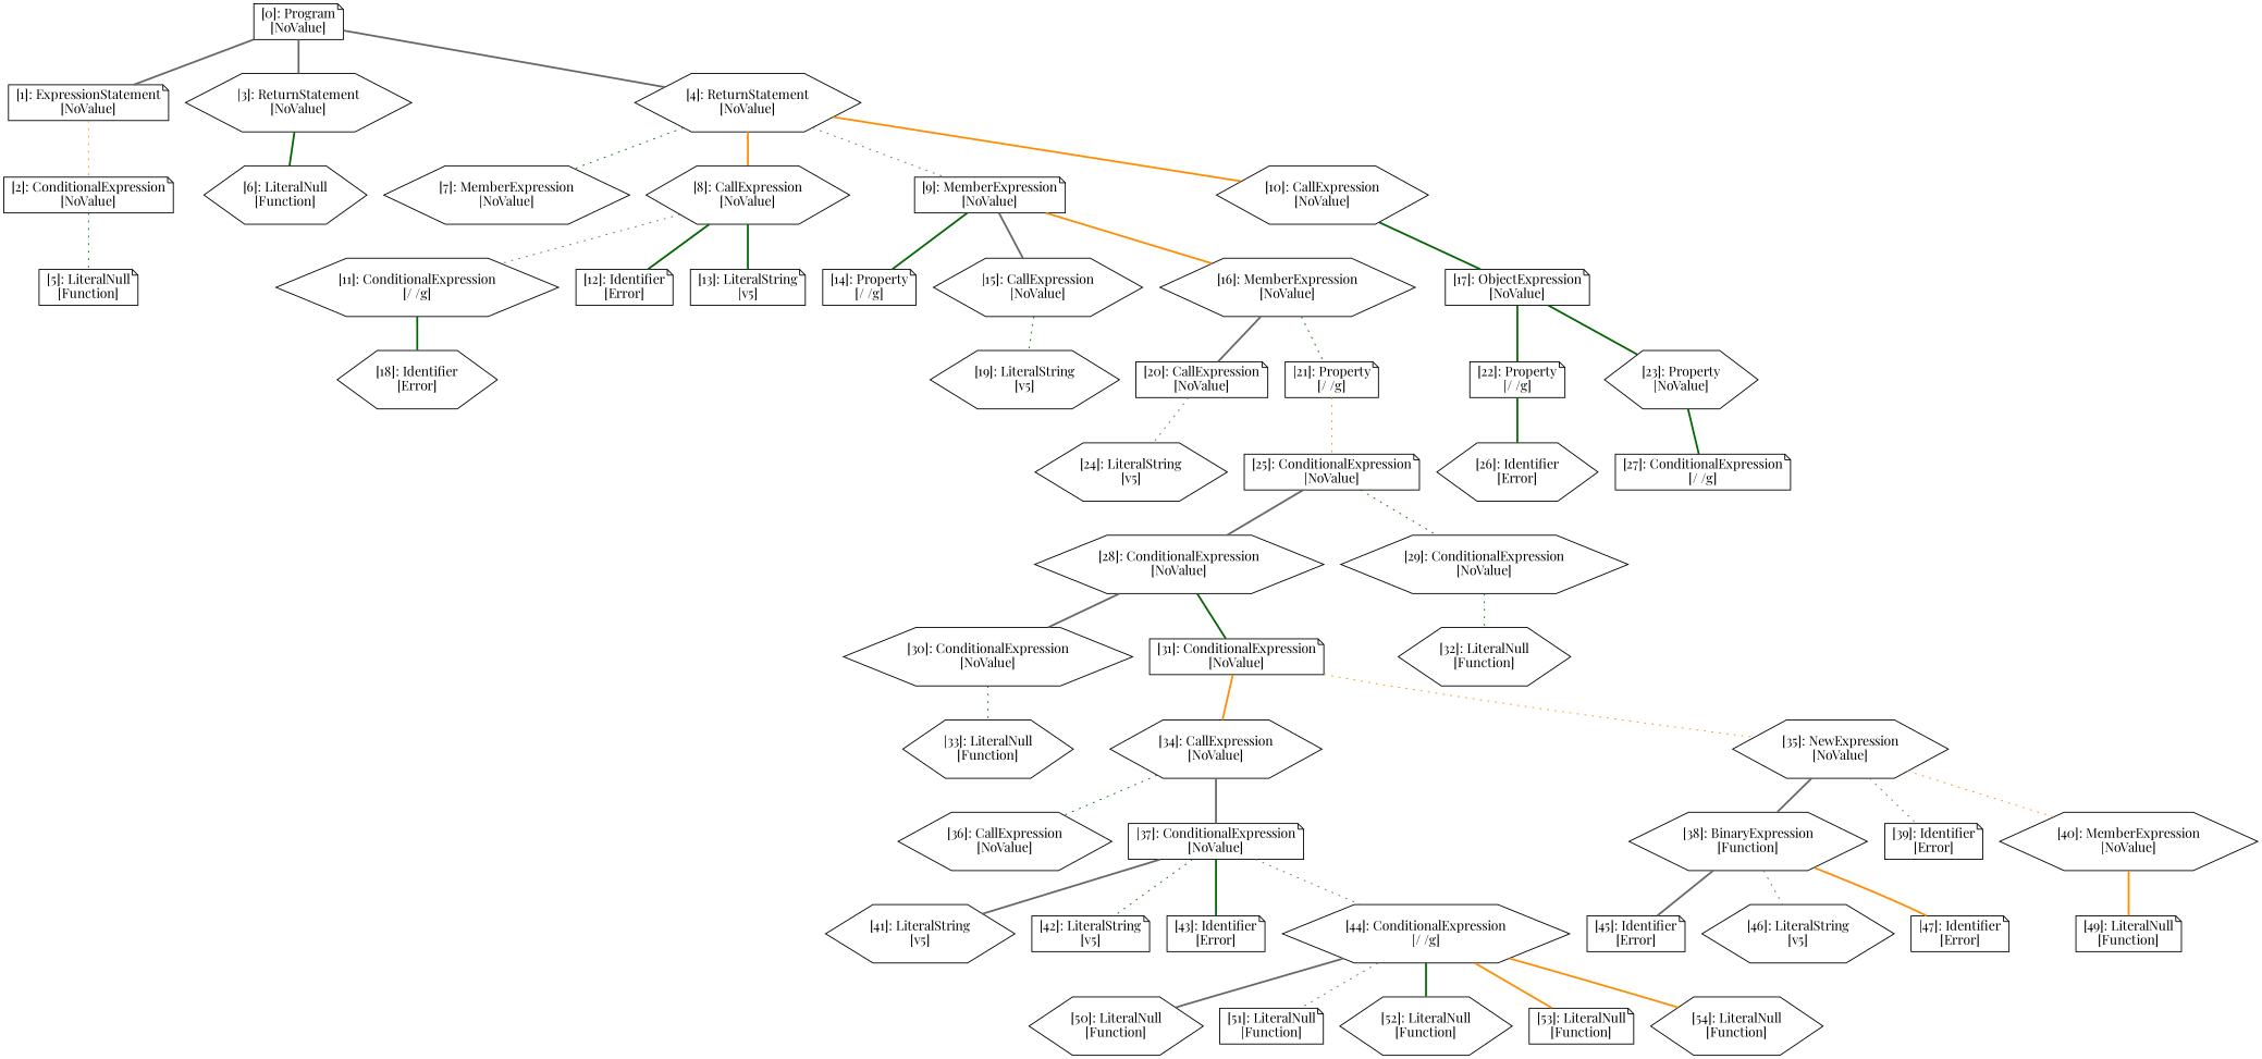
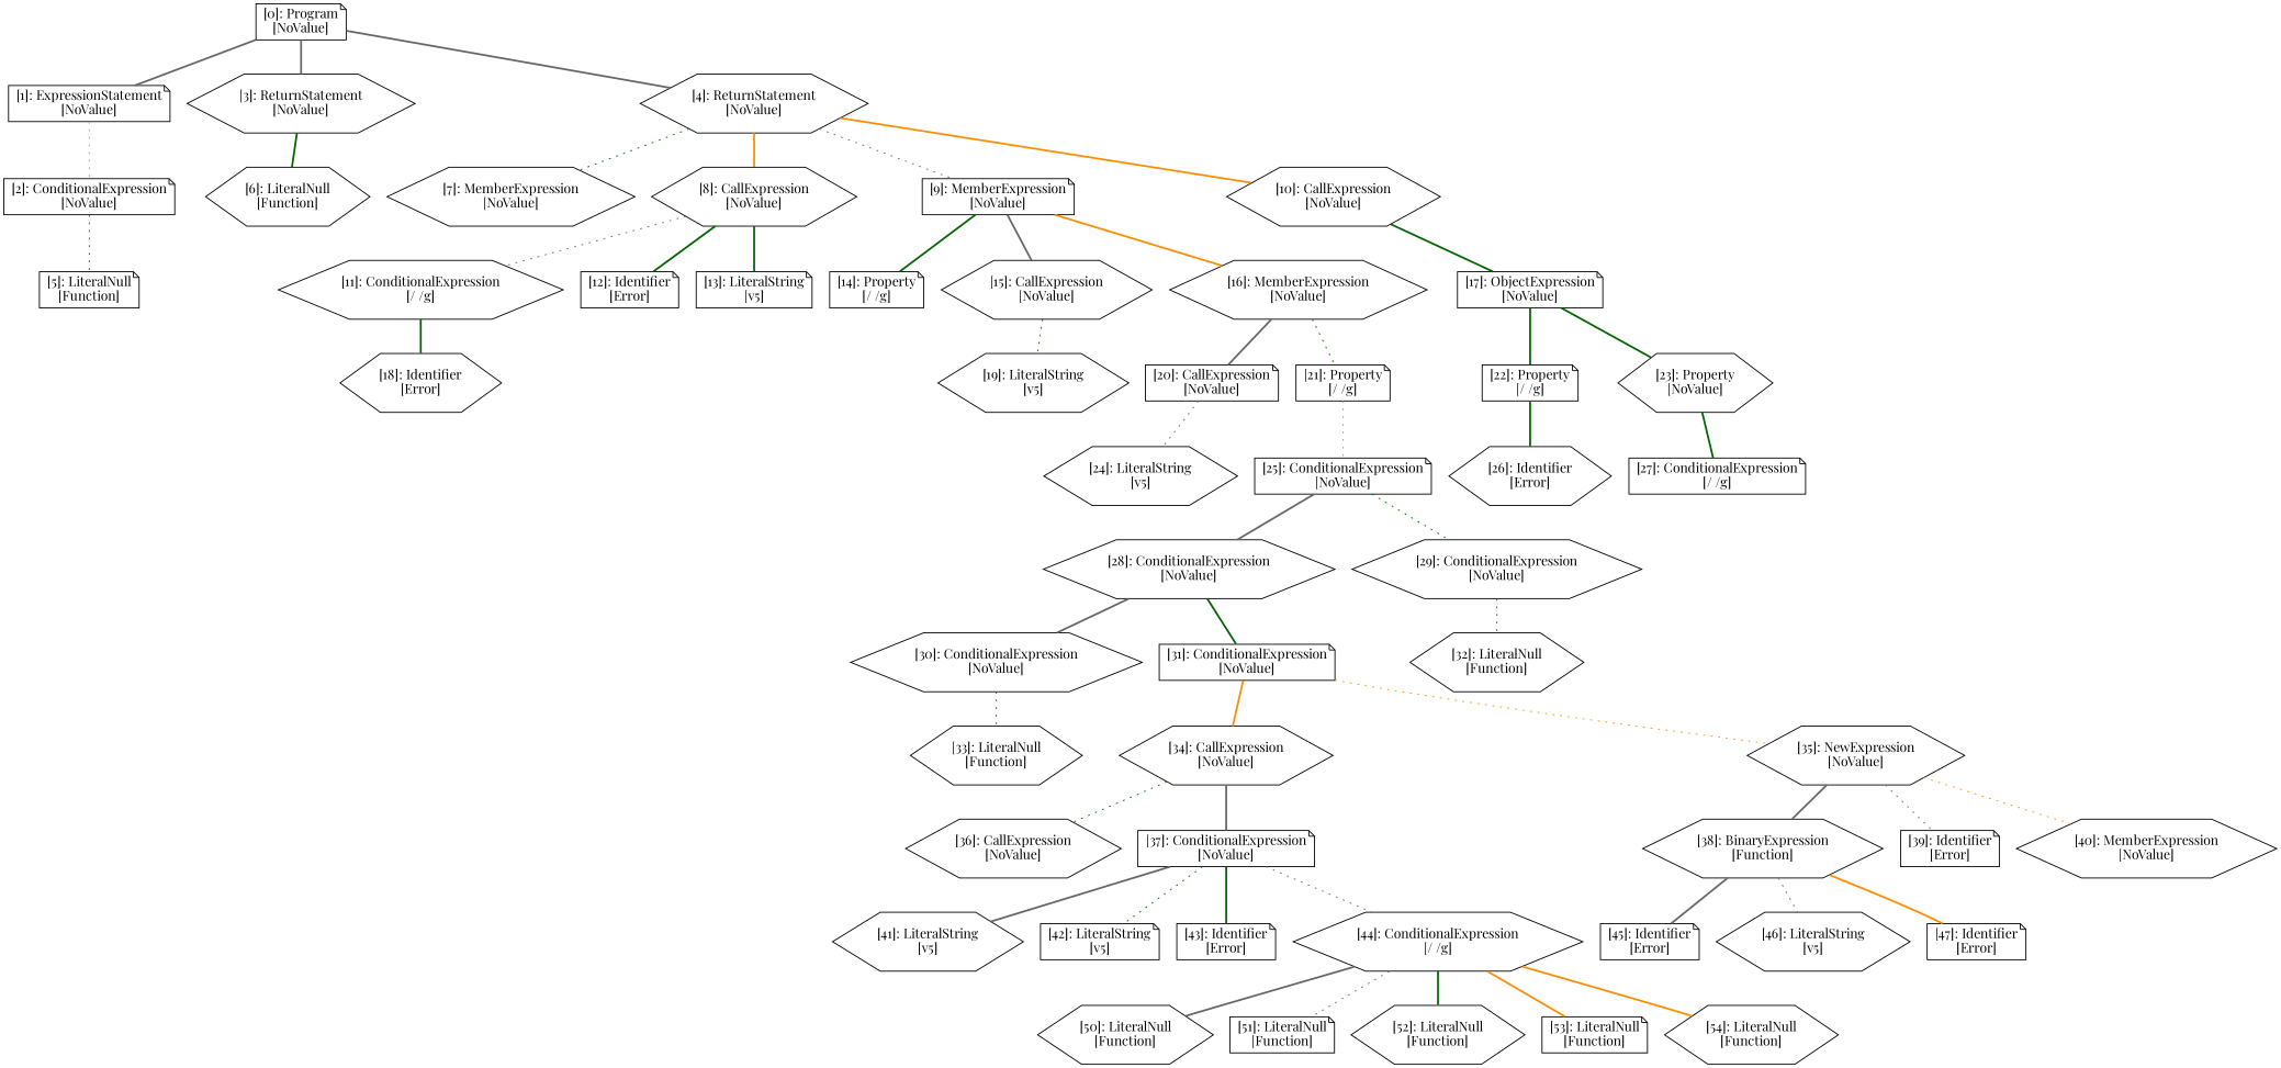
  graph {
    fontname="Playfair Display"
    node [fontname="Playfair Display" shape=hexagon]
    edge [color=darkgreen fontname="Playfair Display" style=bold]
    n1 [label="[0]: Program\n[NoValue]" shape=note]
    n2 [label="[1]: ExpressionStatement\n[NoValue]" shape=note]
    n3 [label="[3]: ReturnStatement\n[NoValue]"]
    n4 [label="[4]: ReturnStatement\n[NoValue]"]
    n5 [label="[2]: ConditionalExpression\n[NoValue]" shape=note]
    n6 [label="[6]: LiteralNull\n[Function]"]
    n7 [label="[7]: MemberExpression\n[NoValue]"]
    n8 [label="[8]: CallExpression\n[NoValue]"]
    n9 [label="[9]: MemberExpression\n[NoValue]" shape=note]
    n10 [label="[10]: CallExpression\n[NoValue]"]
    n11 [label="[5]: LiteralNull\n[Function]" shape=note]
    n12 [label="[11]: ConditionalExpression\n[/ /g]"]
    n13 [label="[12]: Identifier\n[Error]" shape=note]
    n14 [label="[13]: LiteralString\n[v5]" shape=note]
    n15 [label="[14]: Property\n[/ /g]" shape=note]
    n16 [label="[15]: CallExpression\n[NoValue]"]
    n17 [label="[16]: MemberExpression\n[NoValue]"]
    n18 [label="[17]: ObjectExpression\n[NoValue]" shape=note]
    n19 [label="[18]: Identifier\n[Error]"]
    n20 [label="[19]: LiteralString\n[v5]"]
    n21 [label="[20]: CallExpression\n[NoValue]" shape=note]
    n22 [label="[21]: Property\n[/ /g]" shape=note]
    n23 [label="[22]: Property\n[/ /g]" shape=note]
    n24 [label="[23]: Property\n[NoValue]"]
    n25 [label="[24]: LiteralString\n[v5]"]
    n26 [label="[25]: ConditionalExpression\n[NoValue]" shape=note]
    n27 [label="[26]: Identifier\n[Error]"]
    n28 [label="[27]: ConditionalExpression\n[/ /g]" shape=note]
    n29 [label="[28]: ConditionalExpression\n[NoValue]"]
    n30 [label="[29]: ConditionalExpression\n[NoValue]"]
    n31 [label="[30]: ConditionalExpression\n[NoValue]"]
    n32 [label="[31]: ConditionalExpression\n[NoValue]" shape=note]
    n33 [label="[32]: LiteralNull\n[Function]"]
    n34 [label="[33]: LiteralNull\n[Function]"]
    n35 [label="[34]: CallExpression\n[NoValue]"]
    n36 [label="[35]: NewExpression\n[NoValue]"]
    n37 [label="[36]: CallExpression\n[NoValue]"]
    n38 [label="[37]: ConditionalExpression\n[NoValue]" shape=note]
    n39 [label="[38]: BinaryExpression\n[Function]"]
    n40 [label="[39]: Identifier\n[Error]" shape=note]
    n41 [label="[40]: MemberExpression\n[NoValue]"]
    n42 [label="[41]: LiteralString\n[v5]"]
    n43 [label="[42]: LiteralString\n[v5]" shape=note]
    n44 [label="[43]: Identifier\n[Error]" shape=note]
    n45 [label="[44]: ConditionalExpression\n[/ /g]"]
    n46 [label="[45]: Identifier\n[Error]" shape=note]
    n47 [label="[46]: LiteralString\n[v5]"]
    n48 [label="[47]: Identifier\n[Error]" shape=note]
-   n49 [label="[49]: LiteralNull\n[Function]" shape=note]
    n50 [label="[50]: LiteralNull\n[Function]"]
    n51 [label="[51]: LiteralNull\n[Function]" shape=note]
    n52 [label="[52]: LiteralNull\n[Function]"]
    n53 [label="[53]: LiteralNull\n[Function]" shape=note]
    n54 [label="[54]: LiteralNull\n[Function]"]
    n1 -- n2 [color=gray40]
    n1 -- n3 [color=gray40]
    n1 -- n4 [color=gray40]
    n2 -- n5 [color=darkorange style=dotted]
    n3 -- n6
    n4 -- n7 [style=dotted]
    n4 -- n8 [color=darkorange]
    n4 -- n9 [color=gray40 style=dotted]
    n4 -- n10 [color=darkorange]
    n5 -- n11 [style=dotted]
    n8 -- n12 [color=gray40 style=dotted]
    n8 -- n13
    n8 -- n14
    n9 -- n15
    n9 -- n16 [color=gray40]
    n9 -- n17 [color=darkorange]
    n10 -- n18
    n12 -- n19
    n16 -- n20 [style=dotted]
    n17 -- n21 [color=gray40]
    n17 -- n22 [style=dotted]
    n18 -- n23
    n18 -- n24
    n21 -- n25 [color=gray40 style=dotted]
    n22 -- n26 [color=darkorange style=dotted]
    n23 -- n27
    n24 -- n28
    n26 -- n29 [color=gray40]
    n26 -- n30 [style=dotted]
    n29 -- n31 [color=gray40]
    n29 -- n32
    n30 -- n33 [style=dotted]
    n31 -- n34 [style=dotted]
    n32 -- n35 [color=darkorange]
    n32 -- n36 [color=darkorange style=dotted]
    n35 -- n37 [style=dotted]
    n35 -- n38 [color=gray40]
    n36 -- n39 [color=gray40]
    n36 -- n40 [color=gray40 style=dotted]
    n36 -- n41 [color=darkorange style=dotted]
    n38 -- n42 [color=gray40]
    n38 -- n43 [style=dotted]
    n38 -- n44
    n38 -- n45 [color=gray40 style=dotted]
    n39 -- n46 [color=gray40]
    n39 -- n47 [color=gray40 style=dotted]
    n39 -- n48 [color=darkorange]
-   n41 -- n49 [color=darkorange]
    n45 -- n50 [color=gray40]
    n45 -- n51 [color=gray40 style=dotted]
    n45 -- n52
    n45 -- n53 [color=darkorange]
    n45 -- n54 [color=darkorange]
  }
